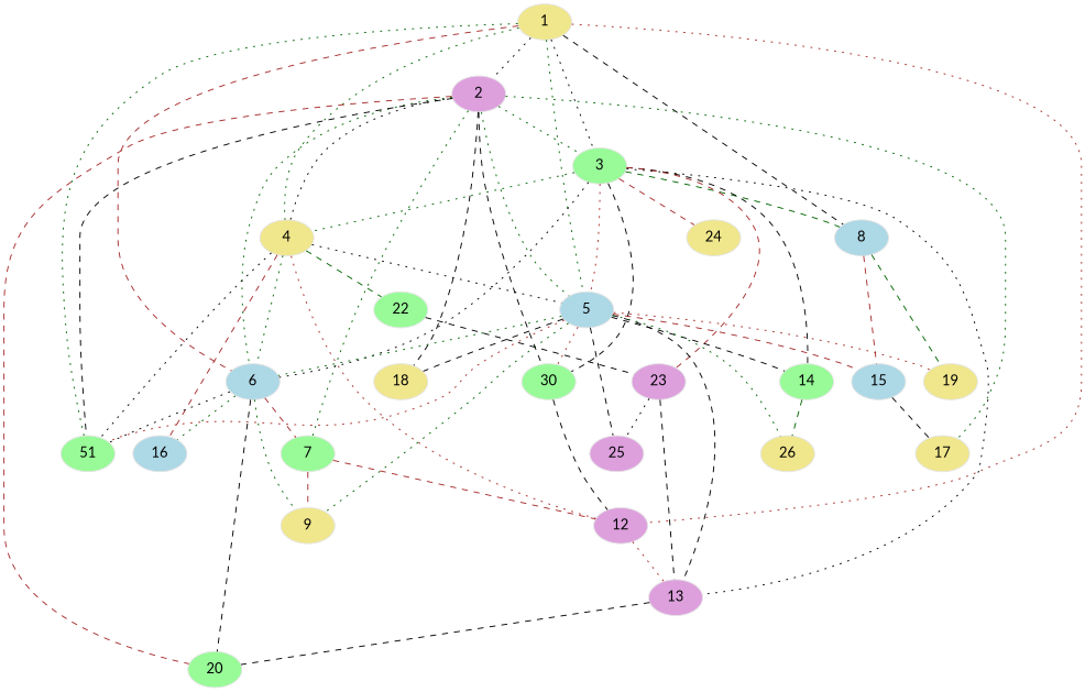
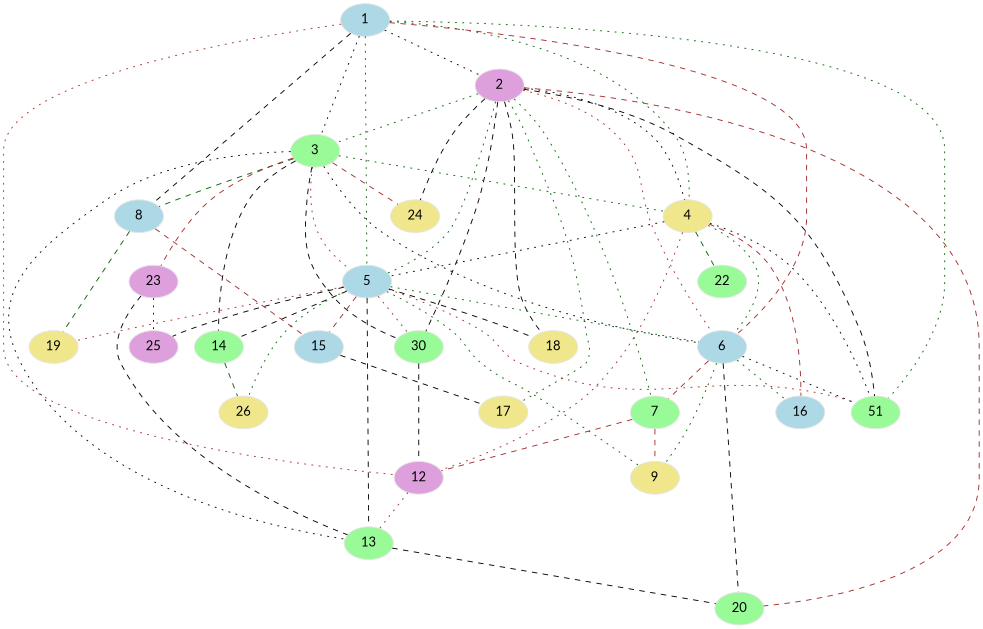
  graph {
    fontname=Lato
    node [color=gray90 fillcolor=palegreen fontname=Lato style=filled]
    edge [color=black fontname=Lato style=dotted weight=1.0]
-   1 [fillcolor=khaki]
+   1 [fillcolor=lightblue]
    2 [fillcolor=plum]
    3
    4 [fillcolor=khaki]
    5 [fillcolor=lightblue]
    6 [fillcolor=lightblue]
    8 [fillcolor=lightblue]
    n8 [label=51]
    12 [fillcolor=plum]
    7
    n11 [label=30]
    17 [fillcolor=khaki]
    18 [fillcolor=khaki]
    20
    24 [fillcolor=khaki]
-   13 [fillcolor=plum]
+   13
    14
    23 [fillcolor=plum]
    16 [fillcolor=lightblue]
    22
    9 [fillcolor=khaki]
    15 [fillcolor=lightblue]
    19 [fillcolor=khaki]
    25 [fillcolor=plum]
    26 [fillcolor=khaki]
    1 -- 2 [weight=4.0]
    1 -- 3 [weight=4.0]
    1 -- 4 [color=darkgreen weight=2.0]
    1 -- 5 [color=darkgreen weight=4.0]
    1 -- 6 [color=brown style=dashed weight=2.0]
    1 -- 8 [style=dashed weight=2.0]
    1 -- n8 [color=darkgreen]
    1 -- 12 [color=brown weight=6.0]
    2 -- 3 [color=darkgreen weight=4.0]
    2 -- 4 [weight=3.0]
    2 -- 5 [color=darkgreen weight=4.0]
-   2 -- 6 [color=darkgreen weight=2.0]
+   2 -- 6 [color=brown weight=2.0]
    2 -- n8 [style=dashed]
    2 -- 7 [color=darkgreen weight=2.0]
    2 -- n11 [style=dashed weight=3.0]
    2 -- 17 [color=darkgreen]
    2 -- 18 [style=dashed]
    2 -- 20 [color=brown style=dashed]
+   2 -- 24 [style=dashed]
    3 -- 4 [color=darkgreen weight=2.0]
    3 -- 5 [color=brown weight=4.0]
    3 -- 6 [weight=3.0]
    3 -- 8 [color=darkgreen style=dashed]
    3 -- n11 [style=dashed]
    3 -- 24 [color=brown style=dashed]
    3 -- 13
    3 -- 14 [style=dashed]
    3 -- 23 [color=brown style=dashed]
    4 -- 5 [weight=2.0]
    4 -- 6 [color=darkgreen]
    4 -- n8
    4 -- 12 [color=brown weight=2.0]
    4 -- 16 [color=brown style=dashed]
    4 -- 22 [color=darkgreen style=dashed]
    5 -- 6 [color=darkgreen weight=2.0]
    5 -- n8 [color=brown]
    5 -- n11 [color=brown]
    5 -- 18 [style=dashed]
    5 -- 13 [style=dashed]
    5 -- 14 [style=dashed]
    5 -- 9 [color=darkgreen]
    5 -- 15 [color=brown style=dashed]
    5 -- 19 [color=brown]
    5 -- 25 [style=dashed]
    5 -- 26 [color=darkgreen]
    6 -- n8
    6 -- 7 [color=brown style=dashed]
    6 -- 20 [style=dashed]
    6 -- 16 [color=darkgreen]
    6 -- 9 [color=darkgreen]
    8 -- 15 [color=brown style=dashed]
    8 -- 19 [color=darkgreen style=dashed]
    12 -- 13 [color=brown]
    7 -- 12 [color=brown style=dashed]
    7 -- 9 [color=brown style=dashed]
    n11 -- 12 [style=dashed]
    13 -- 20 [style=dashed]
    14 -- 26 [color=darkgreen style=dashed]
    23 -- 13 [style=dashed]
    23 -- 25
-   22 -- 23 [style=dashed]
    15 -- 17 [style=dashed]
  }
